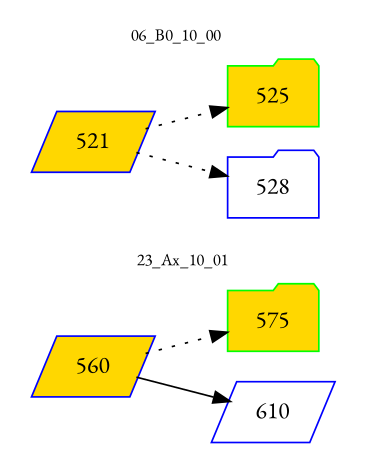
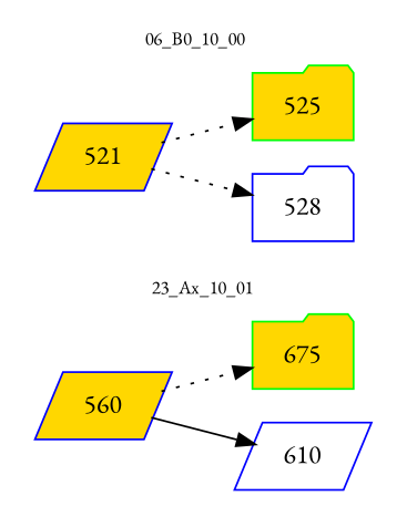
  digraph {
    fontname="EB Garamond"
    rankdir=LR
    node [color=blue fillcolor=gold fontname="EB Garamond" shape=parallelogram style=filled]
    edge [color=black fontname="EB Garamond" style=dotted]
    n1 [label=560]
    n2 [fillcolor=white label=610]
-   n3 [color=green label=575 shape=folder]
+   n3 [color=green label=675 shape=folder]
    n4 [label=521]
    n5 [fillcolor=white label=528 shape=folder]
    n6 [color=green label=525 shape=folder]
    subgraph cluster_1 {
      color=white
      fontsize=10
      label="23_Ax_10_01"
      n1
      n2
      n3
    }
    subgraph cluster_2 {
      color=white
      fontsize=10
      label="06_B0_10_00"
      n4
      n5
      n6
    }
    n1 -> n2 [style=solid]
    n1 -> n3
    n4 -> n5
    n4 -> n6
  }
